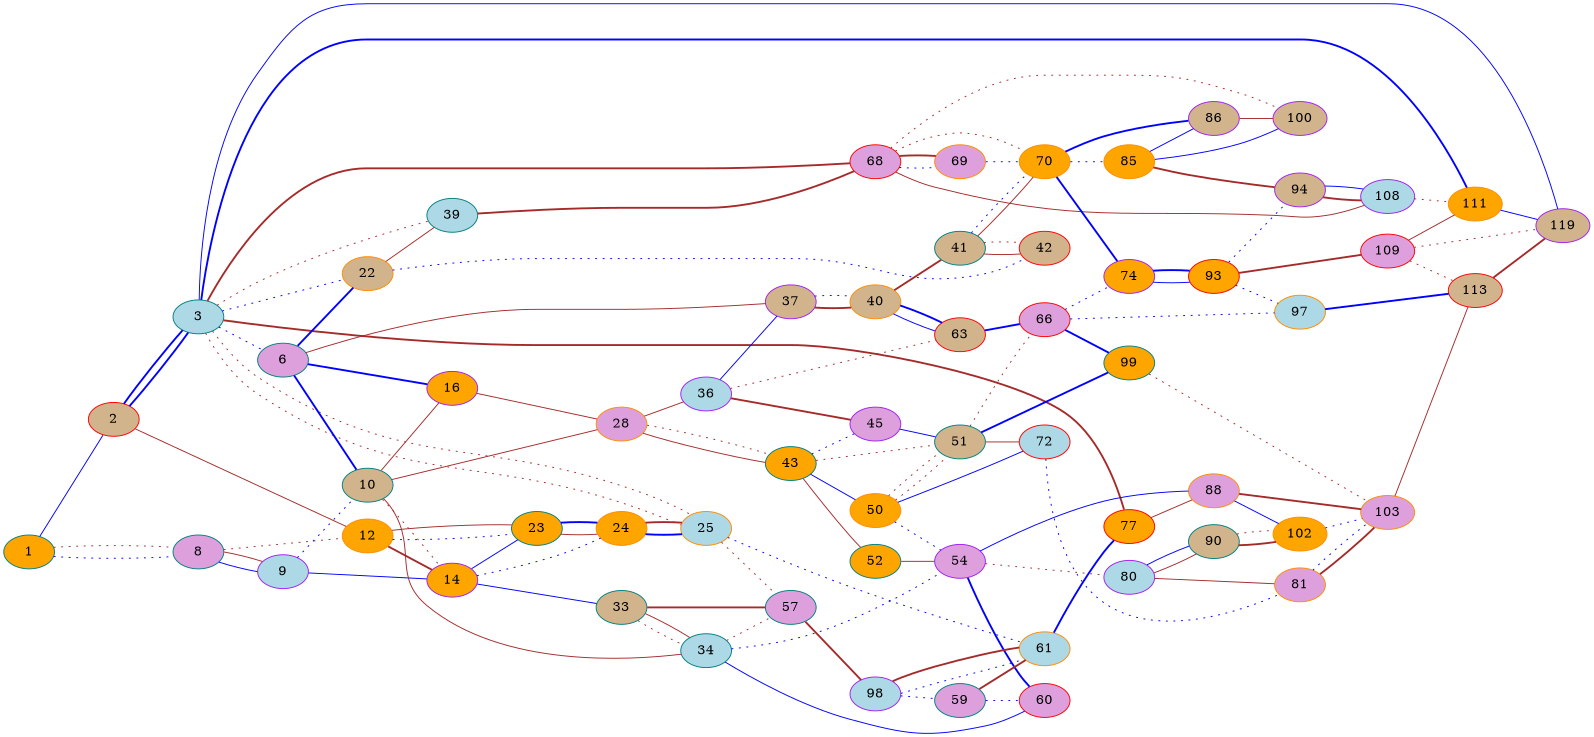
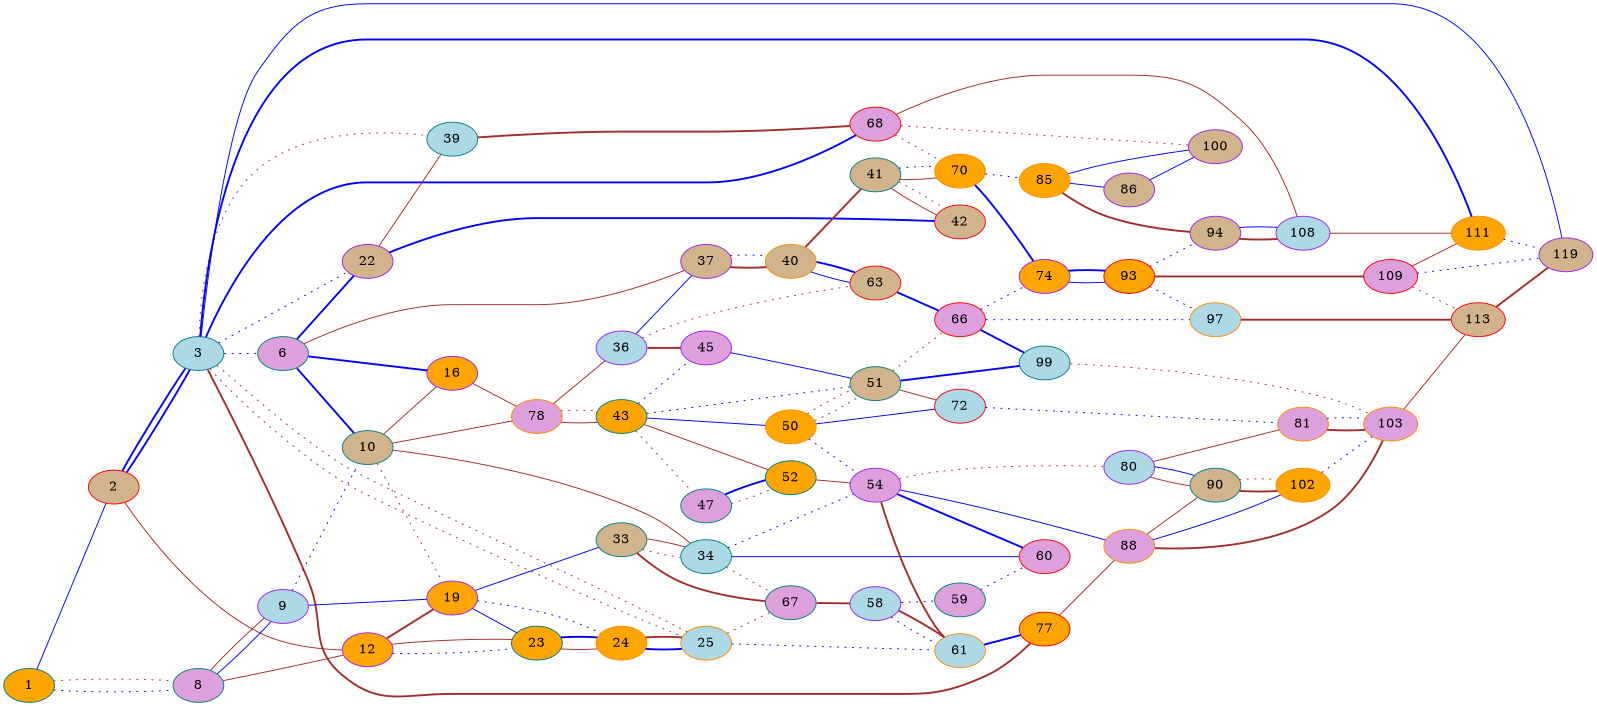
  graph {
    rankdir=LR
    node [color=teal fillcolor=orange style=filled]
    edge [color=brown style=dotted]
    1
    2 [color=red fillcolor=tan]
    8 [fillcolor=plum]
    3 [fillcolor=lightblue super="+76+4"]
-   12 [color=darkorange super="+13"]
+   12 [color=purple super="+13"]
    9 [color=purple fillcolor=lightblue]
    6 [fillcolor=plum super="+14+7"]
-   22 [color=darkorange fillcolor=tan super="+32"]
+   22 [color=purple fillcolor=tan super="+32"]
    25 [color=darkorange fillcolor=lightblue super="+56"]
    39 [fillcolor=lightblue]
    68 [color=red fillcolor=plum super="+83"]
    77 [color=red super="+87"]
    111 [color=darkorange super="+112"]
    119 [color=purple fillcolor=tan super="+122+120"]
-   19 [color=purple super="+20" label=14]
+   19 [color=purple super="+20"]
    23
    10 [fillcolor=tan super="+18"]
    16 [color=purple super="+17"]
    37 [color=purple fillcolor=tan]
    42 [color=red fillcolor=tan]
-   57 [fillcolor=plum]
+   57 [fillcolor=plum label=67]
    61 [color=darkorange fillcolor=lightblue super="+78"]
    70 [color=darkorange super="+75+71"]
-   69 [color=darkorange fillcolor=plum]
    100 [color=purple fillcolor=tan]
    108 [color=purple fillcolor=lightblue]
    88 [color=darkorange fillcolor=plum super="+106+89"]
-   28 [color=darkorange fillcolor=plum super="+29"]
+   28 [color=darkorange fillcolor=plum super="+29" label=78]
    34 [fillcolor=lightblue super="+53+35"]
    40 [color=darkorange fillcolor=tan]
    24 [color=darkorange]
    33 [fillcolor=tan]
    36 [color=purple fillcolor=lightblue super="+46"]
    43 [super="+48+44"]
    54 [color=purple fillcolor=plum super="+79+55"]
    60 [color=red fillcolor=plum]
-   58 [color=purple fillcolor=lightblue label=98]
+   58 [color=purple fillcolor=lightblue]
    45 [color=purple fillcolor=plum]
    63 [color=red fillcolor=tan]
+   47 [fillcolor=plum]
    50 [color=darkorange super="+62"]
    51 [fillcolor=tan super="+64"]
    52
    80 [color=purple fillcolor=lightblue]
    66 [color=red fillcolor=plum super="+96+67"]
    41 [fillcolor=tan]
    74 [color=purple]
    85 [color=darkorange super="+95"]
    86 [color=purple fillcolor=tan]
    72 [color=red fillcolor=lightblue]
-   99
+   99 [fillcolor=lightblue]
    81 [color=darkorange fillcolor=plum]
    97 [color=darkorange fillcolor=lightblue]
    103 [color=darkorange fillcolor=plum super="+104"]
    90 [fillcolor=tan]
    102 [color=darkorange]
    59 [fillcolor=plum]
    93 [color=red super="+98"]
    113 [color=red fillcolor=tan super="+114+118"]
    94 [color=purple fillcolor=tan]
    109 [color=red fillcolor=plum super="+110"]
    1 -- 2 [color=blue style=solid]
    1 -- 8 [color=blue]
    1 -- 8
    2 -- 3 [color=blue style=bold]
    2 -- 3 [color=blue style=bold]
    2 -- 12 [style=solid]
-   8 -- 12
+   8 -- 12 [style=solid]
    8 -- 9 [color=blue style=solid]
    8 -- 9 [style=solid]
    3 -- 6 [color=blue]
    3 -- 22 [color=blue]
    3 -- 25
    3 -- 25
    3 -- 39
-   3 -- 68 [style=bold]
+   3 -- 68 [color=blue style=bold]
    3 -- 77 [style=bold]
    3 -- 111 [color=blue style=bold]
    3 -- 119 [color=blue style=solid]
    12 -- 19 [style=bold]
    12 -- 23 [color=blue]
    12 -- 23 [style=solid]
    9 -- 19 [color=blue style=solid]
    9 -- 10 [color=blue]
    6 -- 22 [color=blue style=bold weight=2]
    6 -- 10 [color=blue style=bold]
    6 -- 16 [color=blue style=bold weight=2]
    6 -- 37 [style=solid]
    22 -- 39 [style=solid]
-   22 -- 42 [color=blue]
+   22 -- 42 [color=blue style=bold]
    25 -- 57
    25 -- 61 [color=blue]
    39 -- 68 [style=bold]
    68 -- 70
-   68 -- 69 [color=blue]
-   68 -- 69 [style=bold]
    68 -- 100
    68 -- 108 [style=solid]
    77 -- 88 [style=solid weight=2]
-   111 -- 119 [color=blue style=solid weight=2]
+   111 -- 119 [color=blue weight=2]
    19 -- 23 [color=blue style=solid]
    19 -- 24 [color=blue]
    19 -- 33 [color=blue style=solid]
    23 -- 24 [style=solid]
    23 -- 24 [color=blue style=bold]
    10 -- 19
    10 -- 16 [style=solid]
    10 -- 28 [style=solid]
    10 -- 34 [style=solid]
    16 -- 28 [style=solid]
    37 -- 40 [style=bold]
    37 -- 40 [color=blue]
    57 -- 58 [style=bold]
    61 -- 77 [color=blue style=bold]
    70 -- 74 [color=blue style=bold]
    70 -- 85 [color=blue]
-   70 -- 86 [color=blue style=bold]
-   69 -- 70 [color=blue]
-   108 -- 111
+   108 -- 111 [style=solid]
    88 -- 103 [style=bold]
+   88 -- 90 [style=solid]
    88 -- 102 [color=blue style=solid]
    28 -- 36 [style=solid]
    28 -- 43 [style=solid]
    28 -- 43
    34 -- 57
    34 -- 54 [color=blue]
    34 -- 60 [color=blue style=solid]
    40 -- 63 [color=blue style=solid]
    40 -- 63 [color=blue style=bold]
    40 -- 41 [style=bold]
    24 -- 25 [color=blue style=bold]
    24 -- 25 [style=bold]
    33 -- 57 [style=bold]
    33 -- 34
    33 -- 34 [style=solid]
    36 -- 37 [color=blue style=solid]
    36 -- 45 [style=bold]
    36 -- 63
    43 -- 45 [color=blue]
+   43 -- 47
    43 -- 50 [color=blue style=solid]
-   43 -- 51
+   43 -- 51 [color=blue]
    43 -- 52 [style=solid]
    54 -- 88 [color=blue style=solid]
    54 -- 60 [color=blue style=bold]
    54 -- 80
    58 -- 61 [color=blue]
    58 -- 61 [style=bold]
    58 -- 59 [color=blue]
    45 -- 51 [color=blue style=solid]
    63 -- 66 [color=blue style=bold]
+   47 -- 52
+   47 -- 52 [color=blue style=bold]
    50 -- 54 [color=blue]
    50 -- 51
    50 -- 51
    50 -- 72 [color=blue style=solid]
    51 -- 66
    51 -- 72 [style=solid]
    51 -- 99 [color=blue style=bold]
    52 -- 54 [style=solid]
    80 -- 81 [style=solid]
    80 -- 90 [style=solid]
    80 -- 90 [color=blue style=solid]
    66 -- 74 [color=blue]
    66 -- 99 [color=blue style=bold]
    66 -- 97 [color=blue]
    41 -- 42 [style=solid]
    41 -- 42
    41 -- 70 [style=solid]
    41 -- 70 [color=blue]
    74 -- 93 [color=blue style=solid]
    74 -- 93 [color=blue style=bold]
    85 -- 100 [color=blue style=solid]
    85 -- 86 [color=blue style=solid]
    85 -- 94 [style=bold]
-   86 -- 100 [style=solid]
+   86 -- 100 [color=blue style=solid]
    72 -- 81 [color=blue]
    99 -- 103
    81 -- 103 [style=bold]
    81 -- 103 [color=blue]
-   97 -- 113 [color=blue style=bold]
+   97 -- 113 [style=bold]
    103 -- 113 [style=solid]
    90 -- 102 [style=bold]
    90 -- 102
    102 -- 103 [color=blue]
-   59 -- 61 [style=bold]
+   54 -- 61 [style=bold]
    59 -- 60 [color=blue]
    93 -- 97 [color=blue]
    93 -- 94 [color=blue]
    93 -- 109 [style=bold]
    113 -- 119 [style=bold weight=2]
    94 -- 108 [style=bold]
    94 -- 108 [color=blue style=solid]
    109 -- 111 [style=solid]
-   109 -- 119
+   109 -- 119 [color=blue]
    109 -- 113
  }
